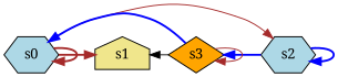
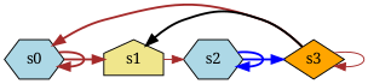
  digraph {
    fontname="Noto Serif"
    node [fillcolor=lightblue fontname="Noto Serif" player=1 shape=hexagon style=filled]
    edge [color=brown constraint="time % 3 == 0" fontname="Noto Serif" style=bold]
    s0
    s1 [fillcolor=khaki shape=house]
    s2
    s3 [fillcolor=orange player=0 shape=diamond]
    s0 -> s0
    s0 -> s1 [constraint="time % 3 == 1"]
-   s0 -> s2 [constraint="time == 3 || time == 4" style=solid]
+   s1 -> s2 [constraint="time == 3 || time == 4" style=solid]
    s2 -> s2 [color=blue]
    s2 -> s3 [color=blue constraint="time % 6 == 4"]
-   s3 -> s0 [color=blue constraint="!(time % 5 == 0)"]
-   s3 -> s1 [color=black constraint="time == 1 || time == 10 || time == 11" style=solid]
+   s3 -> s0 [constraint="!(time % 5 == 0)"]
+   s3 -> s1 [color=black constraint="time == 1 || time == 10 || time == 11"]
    s3 -> s3 [constraint="time % 2 == 0" style=solid]
  }
